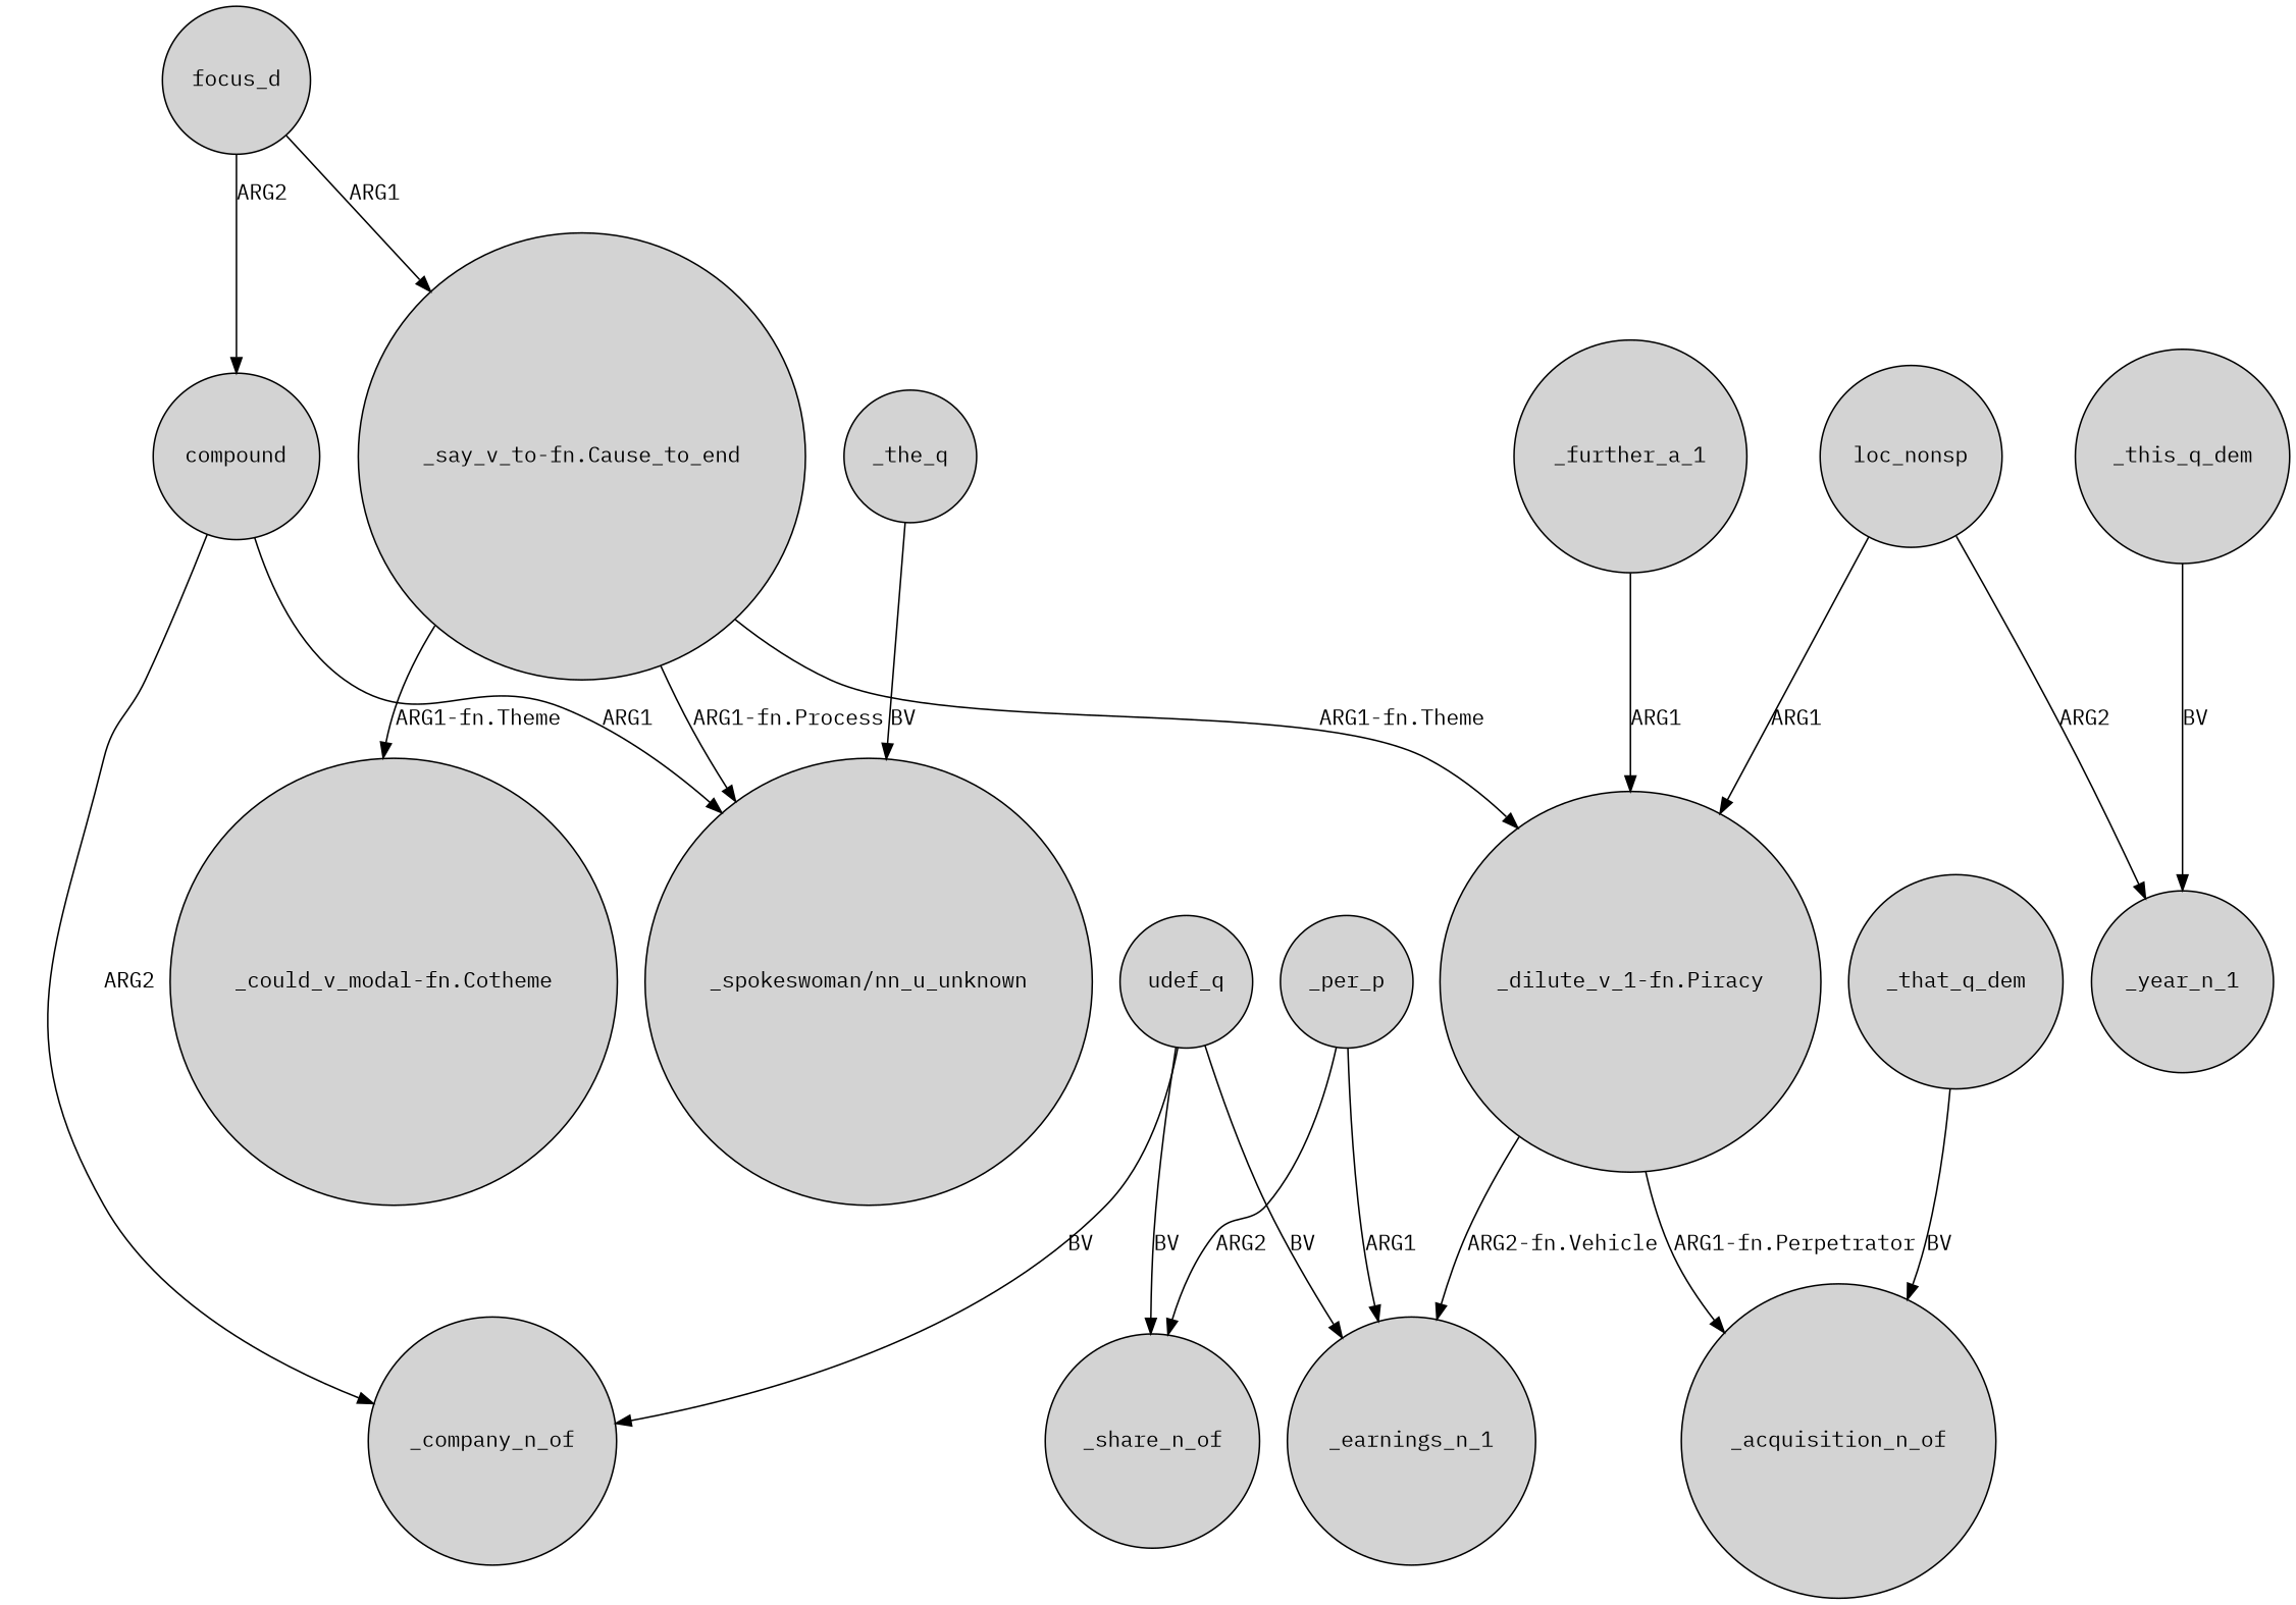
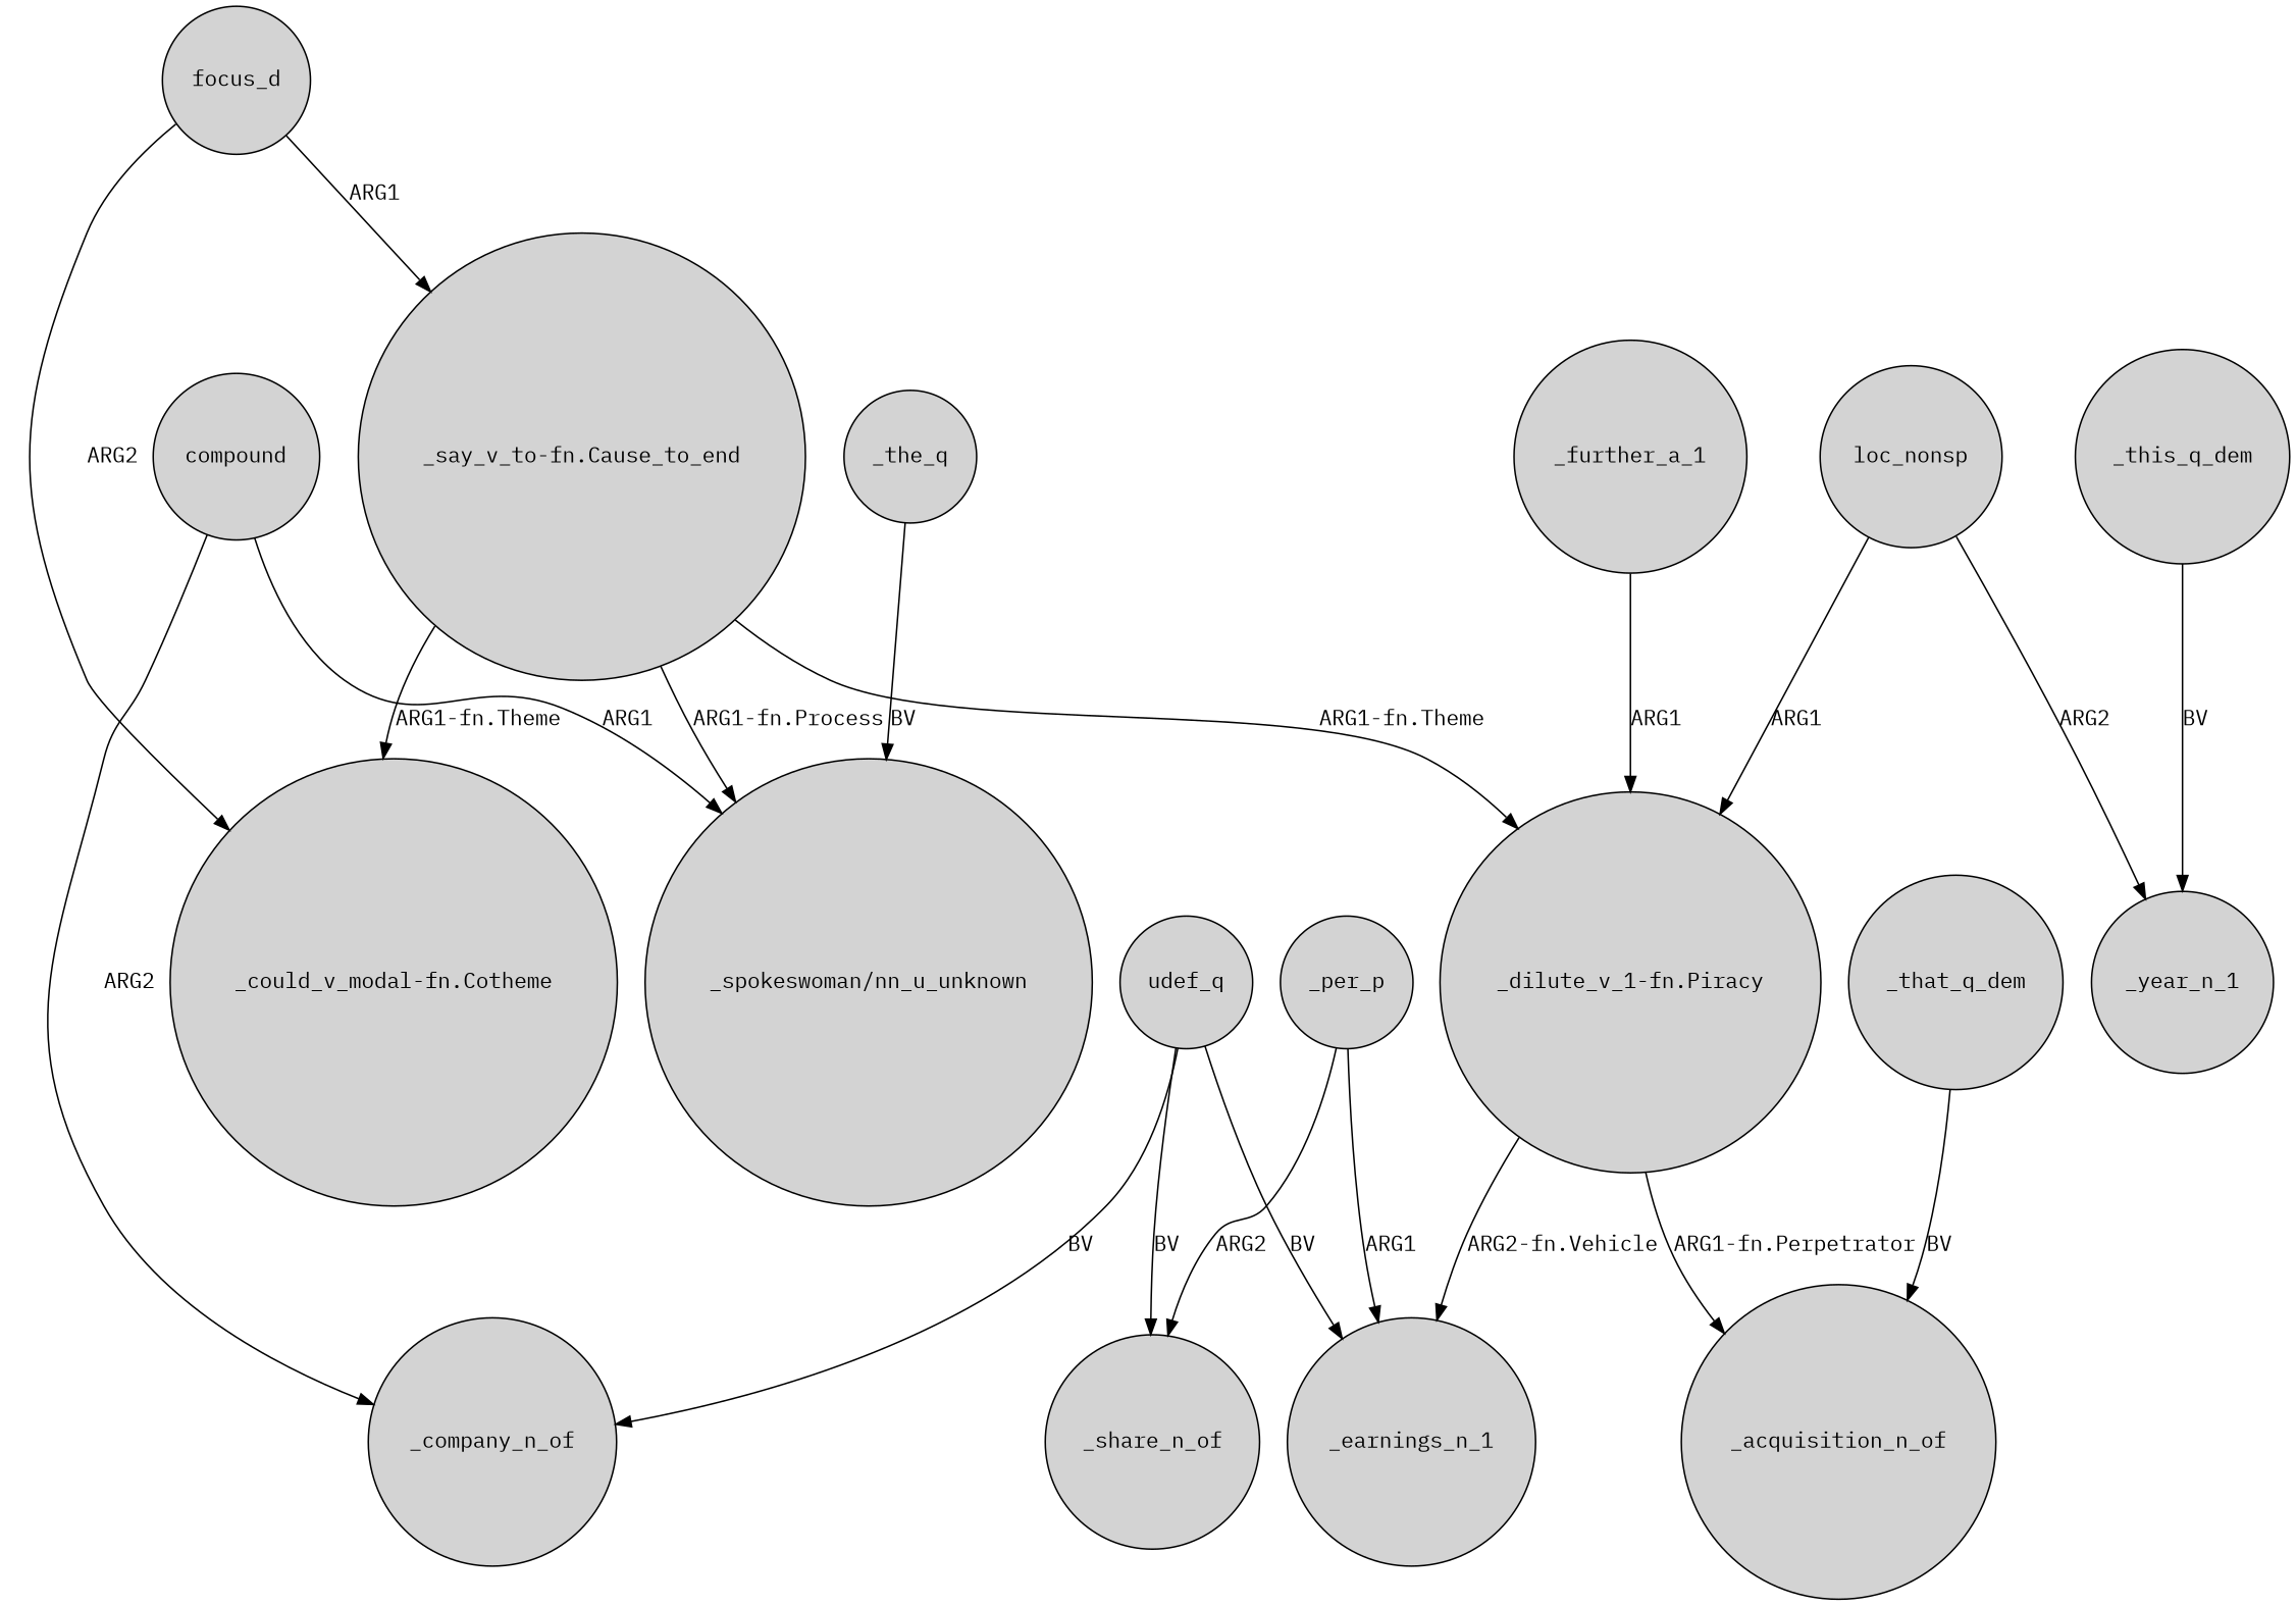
  digraph {
    fontname="IBM Plex Mono"
    node [fontname="IBM Plex Mono" shape=circle style=filled]
    edge [fontname="IBM Plex Mono"]
    "_say_v_to-fn.Cause_to_end"
    "_could_v_modal-fn.Cotheme"
    "_spokeswoman/nn_u_unknown"
    "_dilute_v_1-fn.Piracy"
    _earnings_n_1
    _acquisition_n_of
    focus_d
    compound
    _company_n_of
    loc_nonsp
    _year_n_1
    _the_q
    udef_q
    _share_n_of
    _further_a_1
    _per_p
    _this_q_dem
    _that_q_dem
    "_say_v_to-fn.Cause_to_end" -> "_could_v_modal-fn.Cotheme" [label="ARG1-fn.Theme"]
    "_say_v_to-fn.Cause_to_end" -> "_spokeswoman/nn_u_unknown" [label="ARG1-fn.Process"]
    "_say_v_to-fn.Cause_to_end" -> "_dilute_v_1-fn.Piracy" [label="ARG1-fn.Theme"]
    "_dilute_v_1-fn.Piracy" -> _earnings_n_1 [label="ARG2-fn.Vehicle"]
    "_dilute_v_1-fn.Piracy" -> _acquisition_n_of [label="ARG1-fn.Perpetrator"]
    focus_d -> "_say_v_to-fn.Cause_to_end" [label=ARG1]
-   focus_d -> compound [label=ARG2]
+   focus_d -> "_could_v_modal-fn.Cotheme" [label=ARG2]
    compound -> "_spokeswoman/nn_u_unknown" [label=ARG1]
    compound -> _company_n_of [label=ARG2]
    loc_nonsp -> "_dilute_v_1-fn.Piracy" [label=ARG1]
    loc_nonsp -> _year_n_1 [label=ARG2]
    _the_q -> "_spokeswoman/nn_u_unknown" [label=BV]
    udef_q -> _earnings_n_1 [label=BV]
    udef_q -> _company_n_of [label=BV]
    udef_q -> _share_n_of [label=BV]
    _further_a_1 -> "_dilute_v_1-fn.Piracy" [label=ARG1]
    _per_p -> _earnings_n_1 [label=ARG1]
    _per_p -> _share_n_of [label=ARG2]
    _this_q_dem -> _year_n_1 [label=BV]
    _that_q_dem -> _acquisition_n_of [label=BV]
  }
